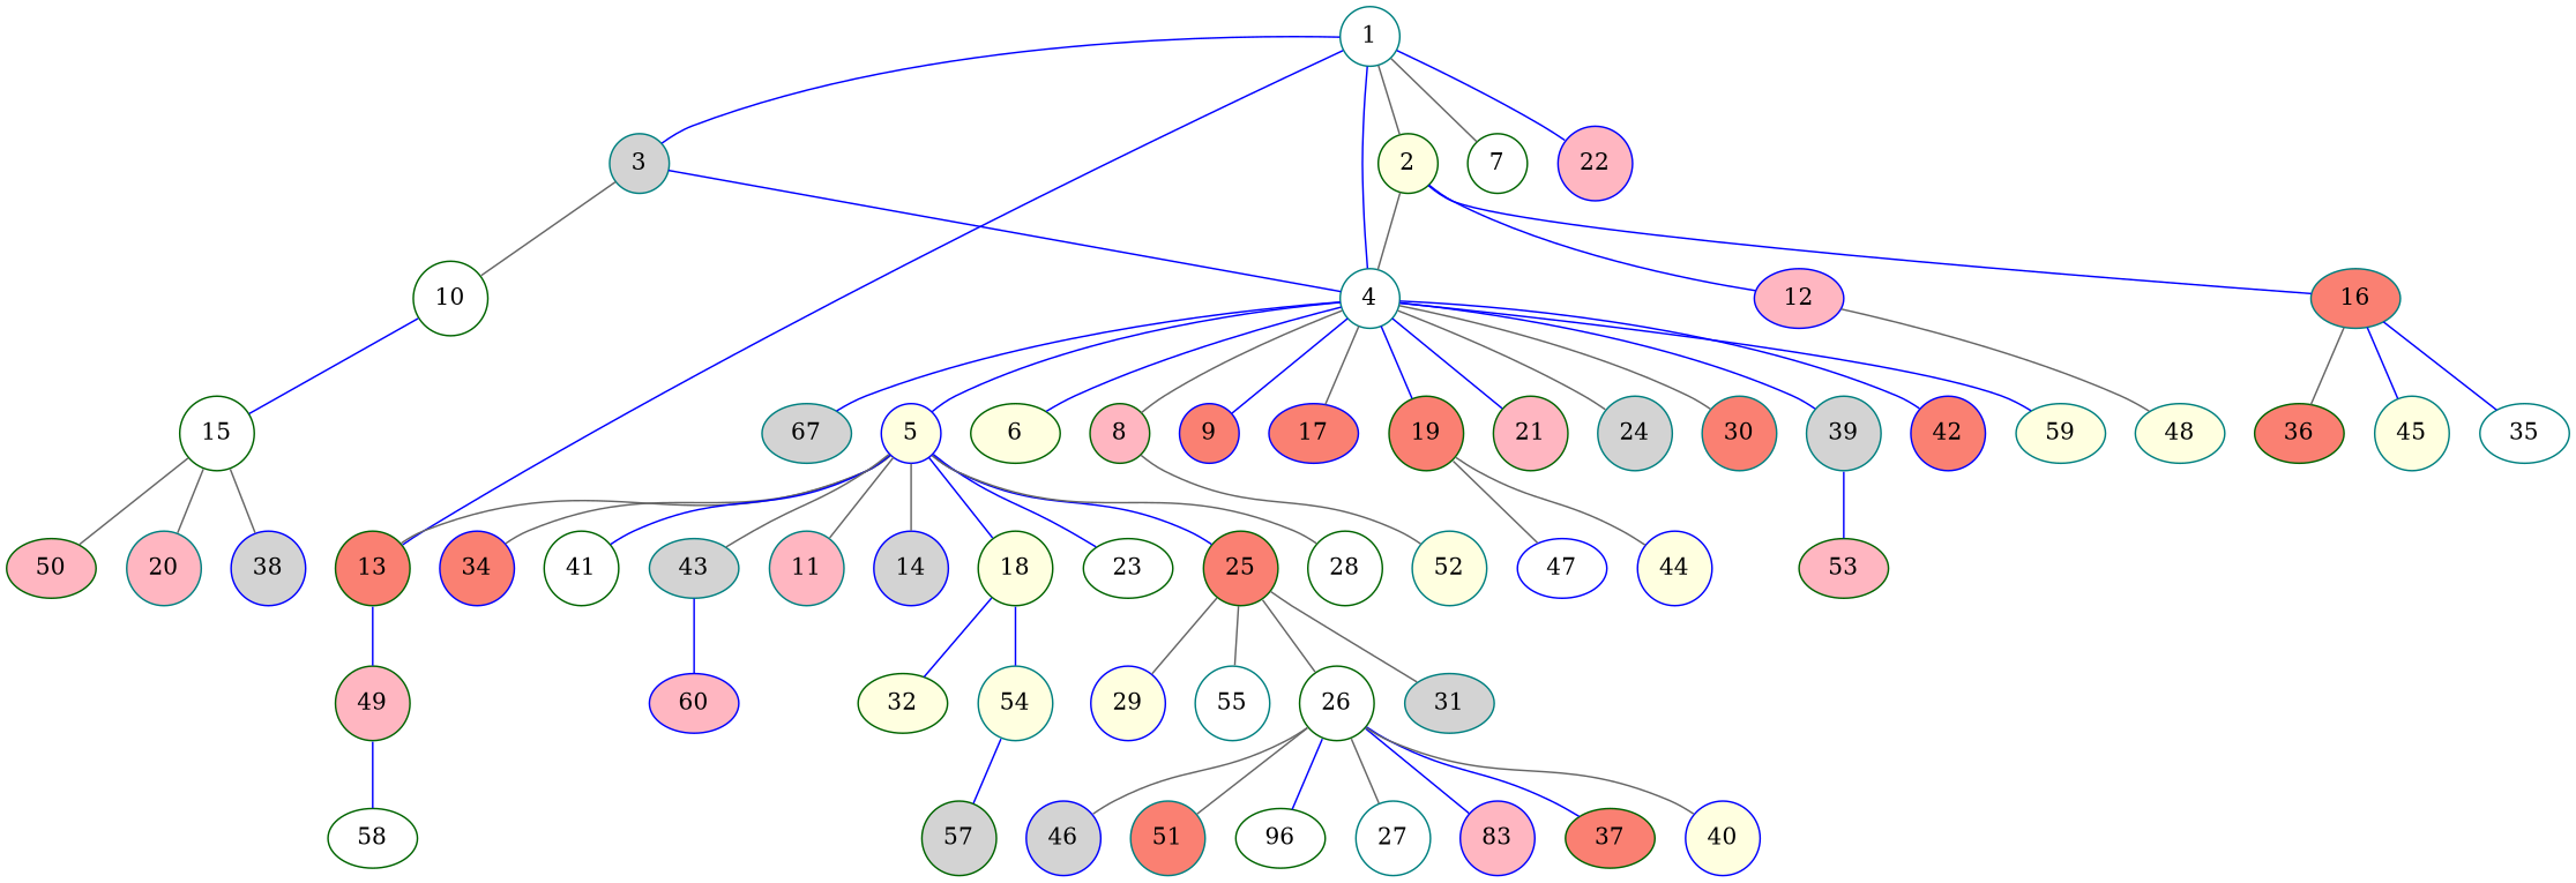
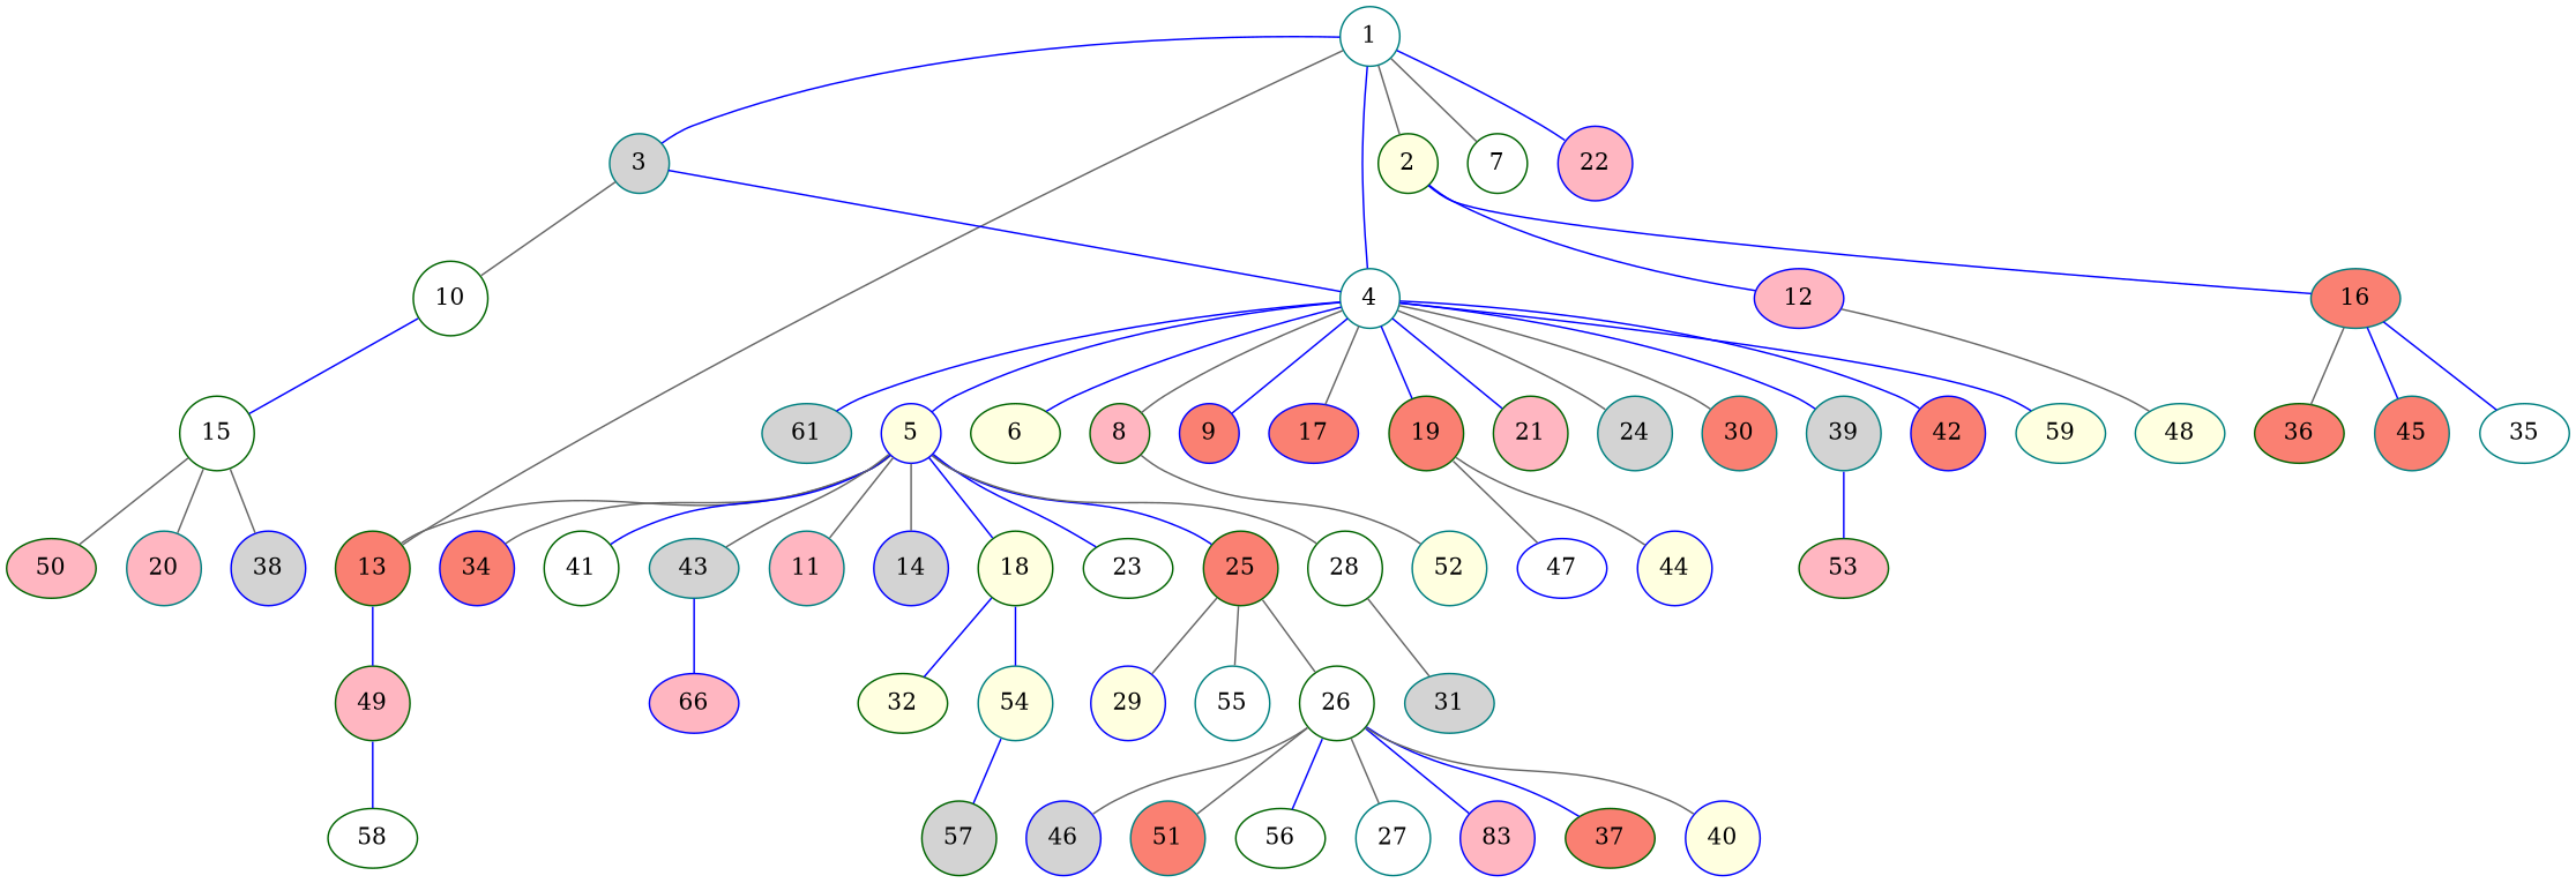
  graph {
    node [color=darkgreen fillcolor=white shape=circle style=filled]
    edge [color=blue]
    1 [color=teal]
    2 [fillcolor=lightyellow]
    3 [color=teal fillcolor=lightgrey]
    4 [color=teal]
    7
    13 [fillcolor=salmon]
    22 [color=blue fillcolor=lightpink]
    12 [color=blue fillcolor=lightpink shape=ellipse]
    16 [color=teal fillcolor=salmon shape=ellipse]
    10
    5 [color=blue fillcolor=lightyellow]
    6 [fillcolor=lightyellow shape=ellipse]
    8 [fillcolor=lightpink]
    9 [color=blue fillcolor=salmon]
    17 [color=blue fillcolor=salmon shape=ellipse]
    19 [fillcolor=salmon]
    21 [fillcolor=lightpink]
    24 [color=teal fillcolor=lightgrey]
    30 [color=teal fillcolor=salmon]
    39 [color=teal fillcolor=lightgrey]
    42 [color=blue fillcolor=salmon]
    59 [color=teal fillcolor=lightyellow shape=ellipse]
-   61 [color=teal fillcolor=lightgrey shape=ellipse label=67]
+   61 [color=teal fillcolor=lightgrey shape=ellipse]
    49 [fillcolor=lightpink]
    48 [color=teal fillcolor=lightyellow shape=ellipse]
    35 [color=teal shape=ellipse]
    36 [fillcolor=salmon shape=ellipse]
-   45 [color=teal fillcolor=lightyellow]
+   45 [color=teal fillcolor=salmon]
    15
    11 [color=teal fillcolor=lightpink]
    14 [color=blue fillcolor=lightgrey]
    18 [fillcolor=lightyellow]
    23 [shape=ellipse]
    25 [fillcolor=salmon]
    28
    34 [color=blue fillcolor=salmon]
    41
    43 [color=teal fillcolor=lightgrey shape=ellipse]
    52 [color=teal fillcolor=lightyellow]
    44 [color=blue fillcolor=lightyellow]
    47 [color=blue shape=ellipse]
    53 [fillcolor=lightpink shape=ellipse]
    32 [fillcolor=lightyellow shape=ellipse]
    54 [color=teal fillcolor=lightyellow]
    26
    29 [color=blue fillcolor=lightyellow]
    31 [color=teal fillcolor=lightgrey shape=ellipse]
    55 [color=teal]
-   60 [color=blue fillcolor=lightpink shape=ellipse]
+   60 [color=blue fillcolor=lightpink shape=ellipse label=66]
    20 [color=teal fillcolor=lightpink]
    38 [color=blue fillcolor=lightgrey]
    50 [fillcolor=lightpink shape=ellipse]
    58 [shape=ellipse]
    57 [fillcolor=lightgrey]
    27 [color=teal]
    n56 [color=blue fillcolor=lightpink label=83]
    37 [fillcolor=salmon shape=ellipse]
    40 [color=blue fillcolor=lightyellow]
    46 [color=blue fillcolor=lightgrey]
    51 [color=teal fillcolor=salmon]
-   56 [shape=ellipse label=96]
+   56 [shape=ellipse]
    1 -- 2 [color=gray40]
    1 -- 3
    1 -- 4
    1 -- 7 [color=gray40]
-   1 -- 13
+   1 -- 13 [color=gray40]
    1 -- 22
-   2 -- 4 [color=gray40]
    2 -- 12
    2 -- 16
    3 -- 4
    3 -- 10 [color=gray40]
    4 -- 5
    4 -- 6
    4 -- 8 [color=gray40]
    4 -- 9
    4 -- 17 [color=gray40]
    4 -- 19
    4 -- 21
    4 -- 24 [color=gray40]
    4 -- 30 [color=gray40]
    4 -- 39
    4 -- 42
    4 -- 59
    4 -- 61
    13 -- 49
    12 -- 48 [color=gray40]
    16 -- 35
    16 -- 36 [color=gray40]
    16 -- 45
    10 -- 15
    5 -- 13 [color=gray40]
    5 -- 11 [color=gray40]
    5 -- 14 [color=gray40]
    5 -- 18
    5 -- 23
    5 -- 25
    5 -- 28 [color=gray40]
    5 -- 34 [color=gray40]
    5 -- 41
    5 -- 43 [color=gray40]
    8 -- 52 [color=gray40]
    19 -- 44 [color=gray40]
    19 -- 47 [color=gray40]
    39 -- 53
    49 -- 58
    15 -- 20 [color=gray40]
    15 -- 38 [color=gray40]
    15 -- 50 [color=gray40]
    18 -- 32
    18 -- 54
    25 -- 26 [color=gray40]
    25 -- 29 [color=gray40]
-   25 -- 31 [color=gray40]
+   28 -- 31 [color=gray40]
    25 -- 55 [color=gray40]
    43 -- 60
    54 -- 57
    26 -- 27 [color=gray40]
    26 -- n56
    26 -- 37
    26 -- 40 [color=gray40]
    26 -- 46 [color=gray40]
    26 -- 51 [color=gray40]
    26 -- 56
  }
